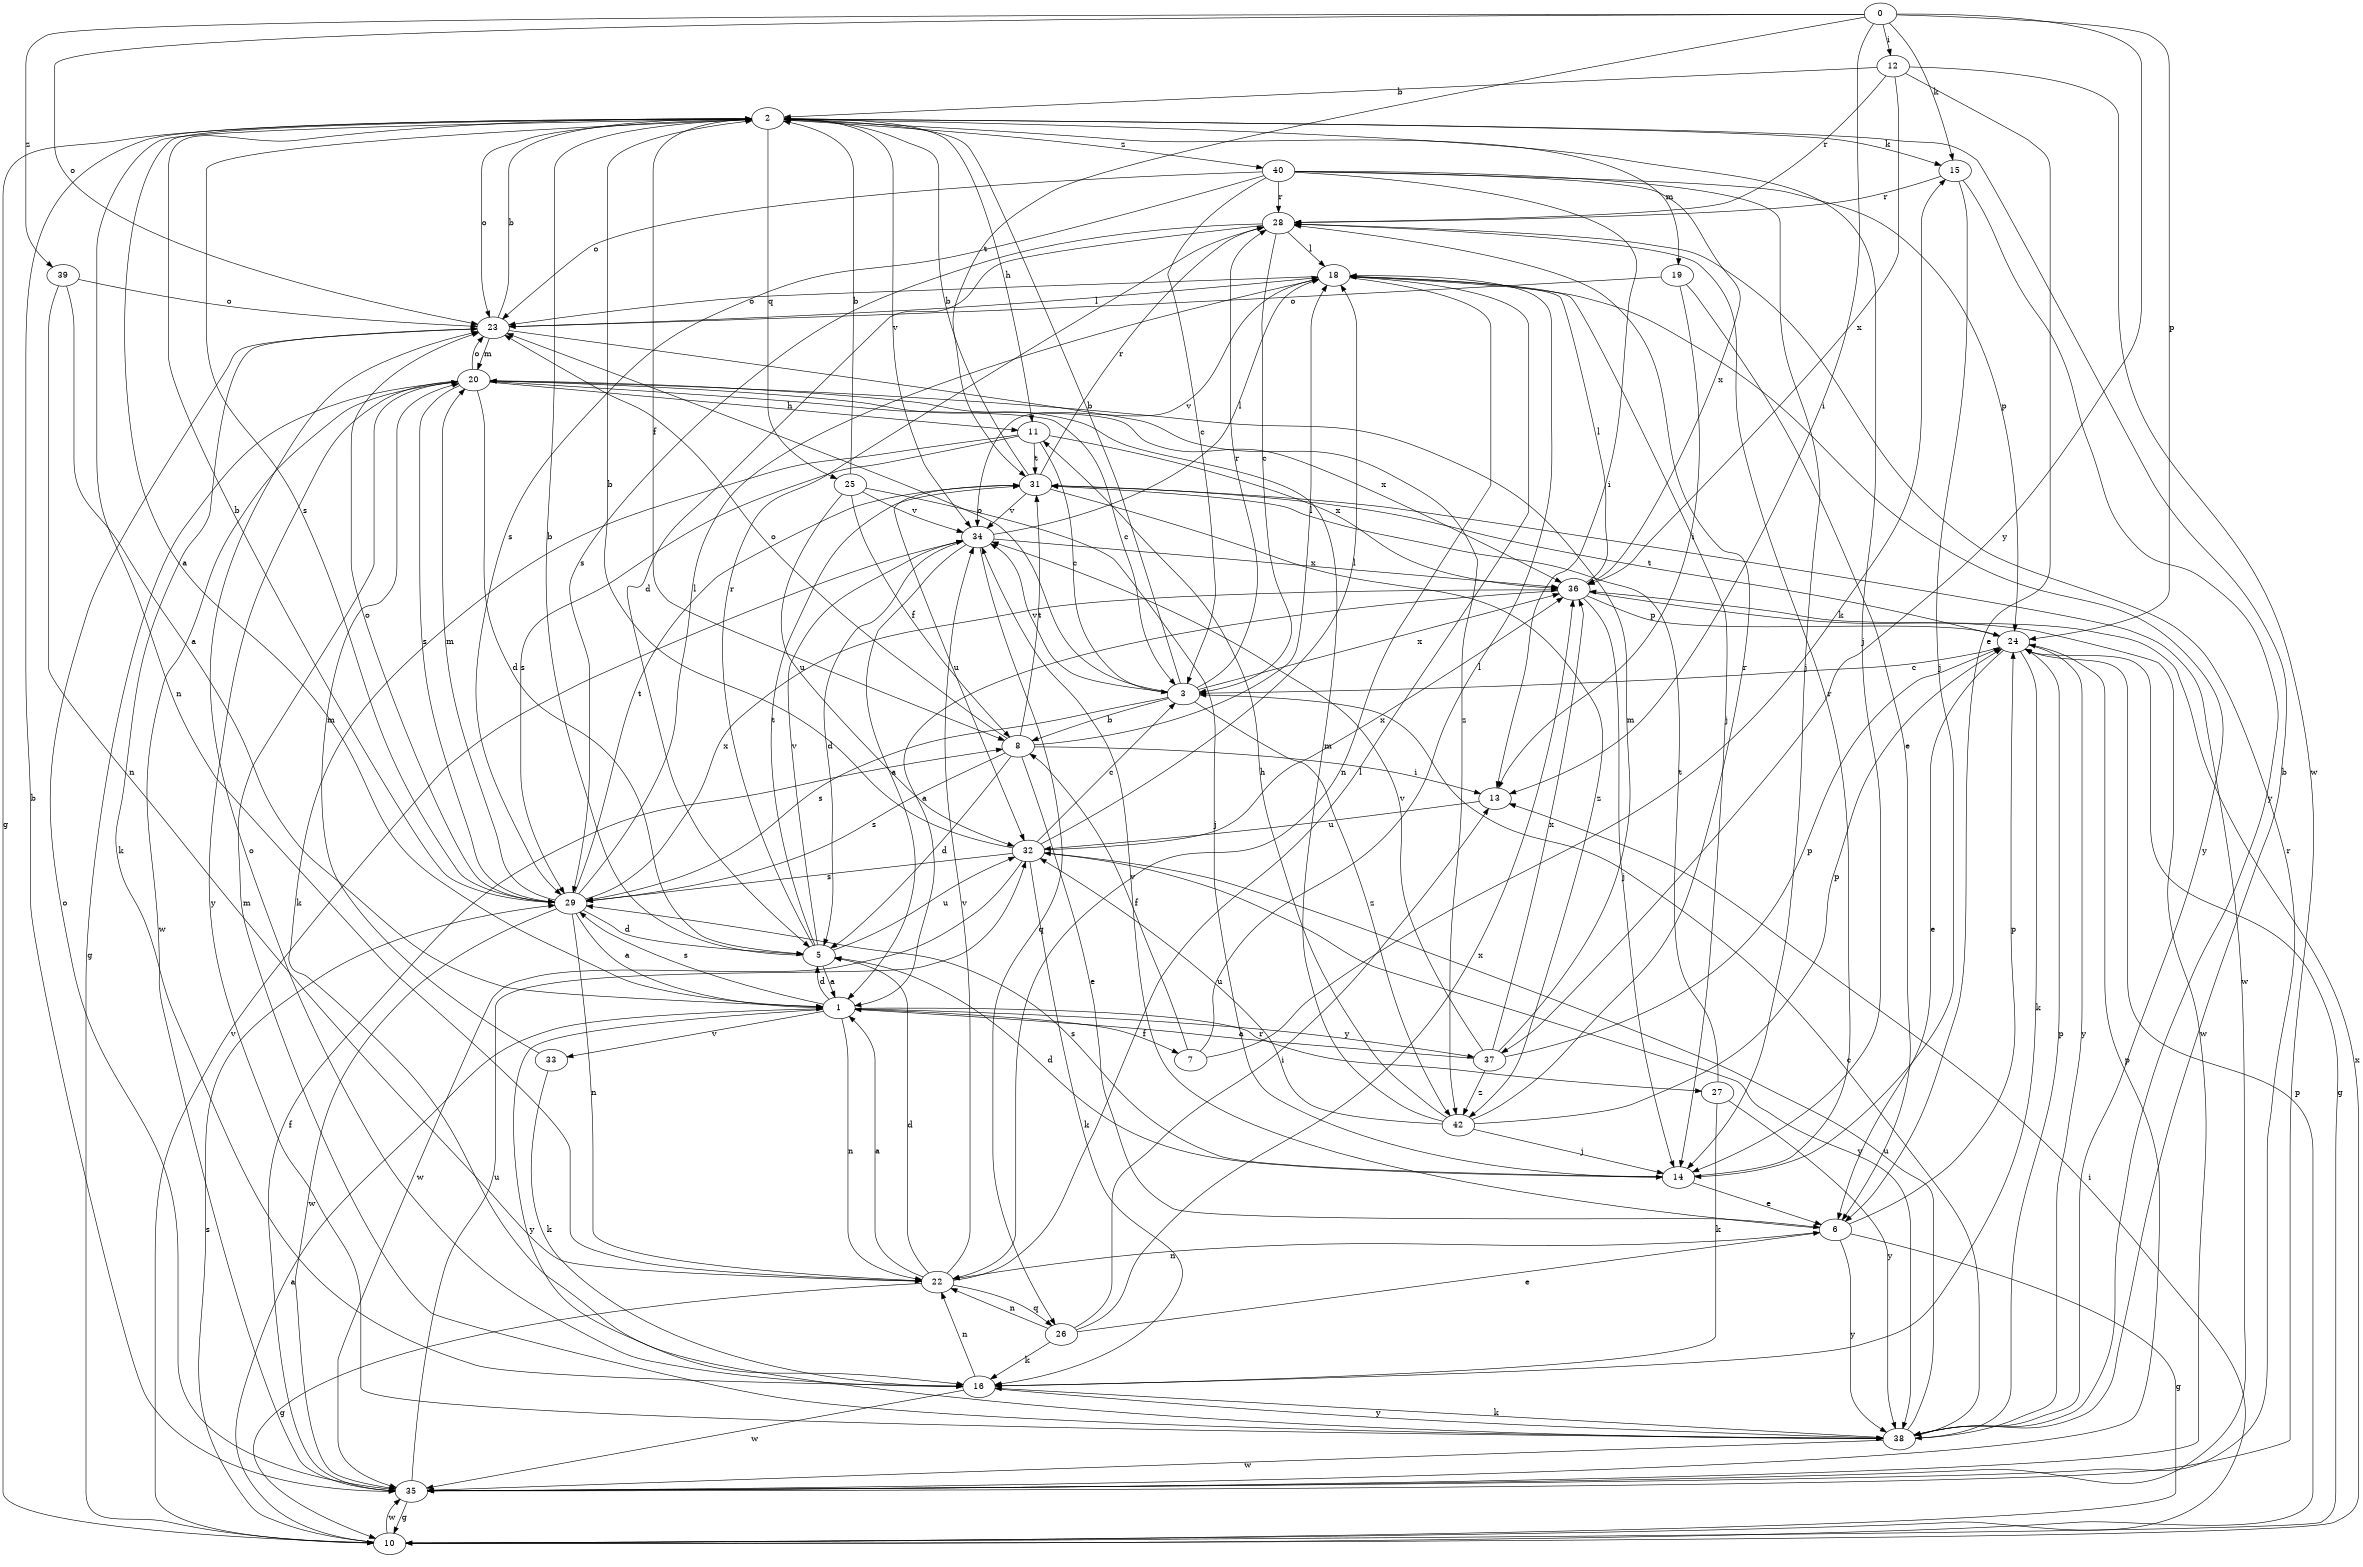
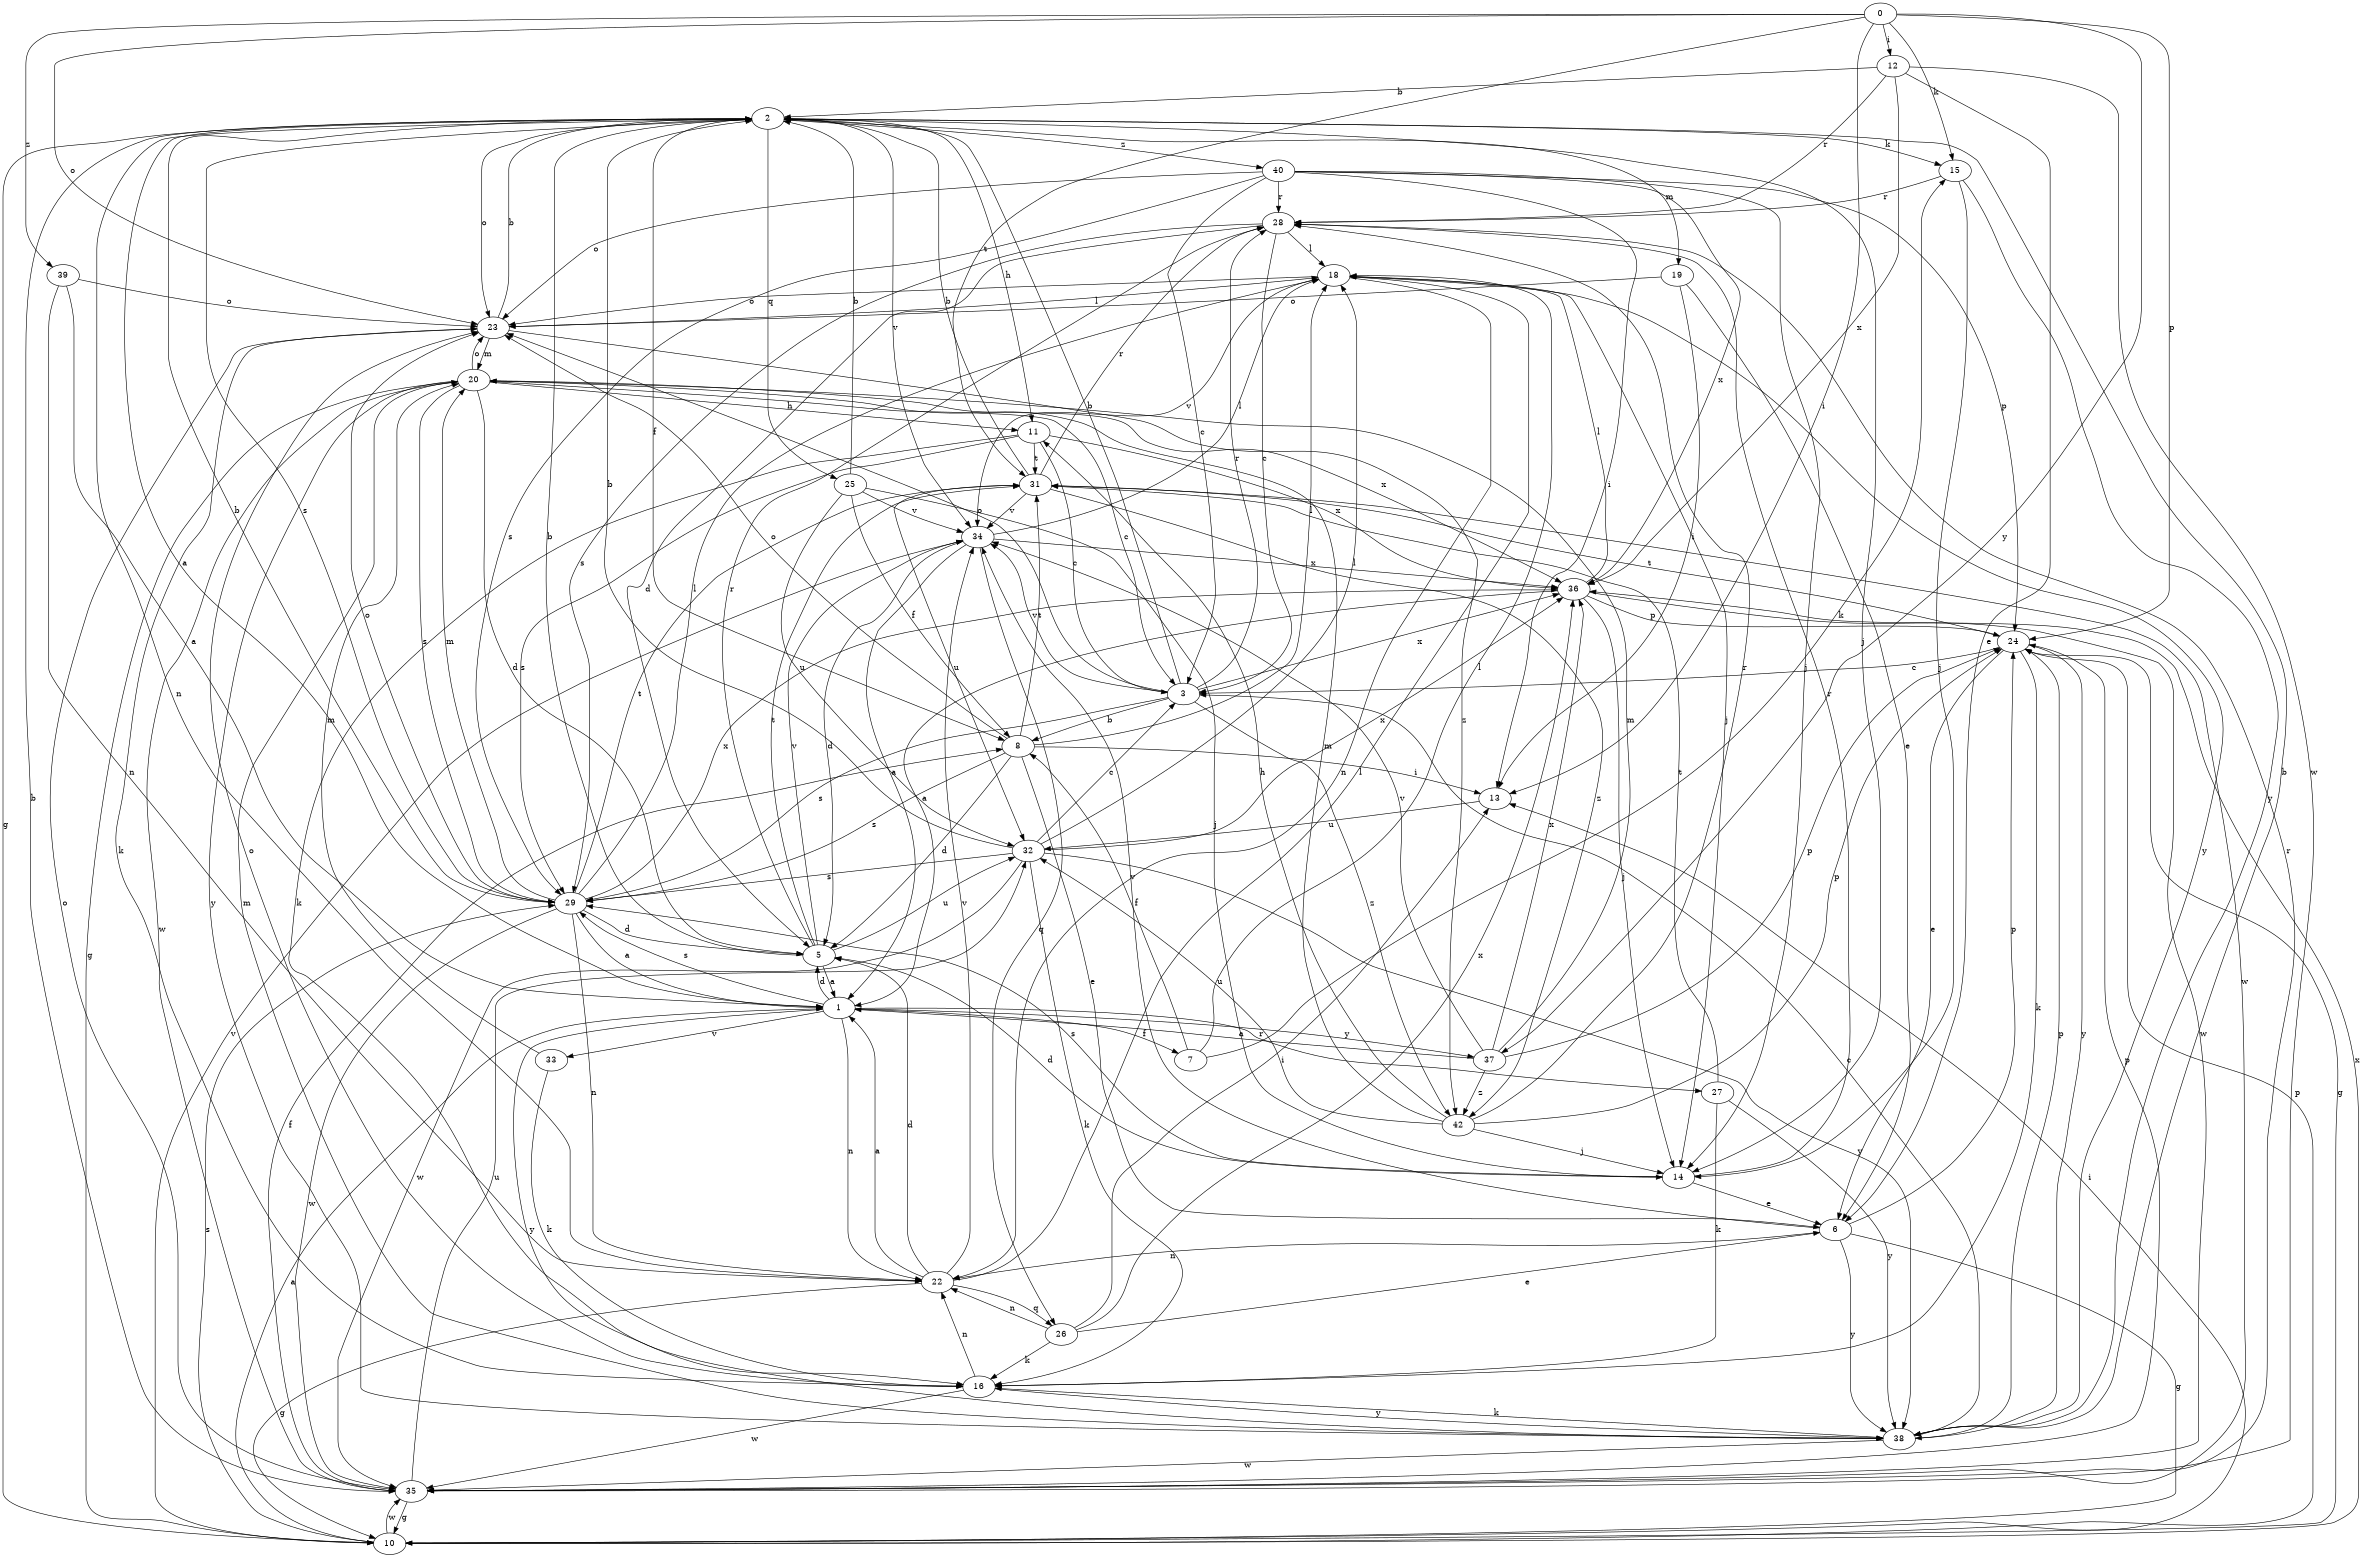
  strict digraph {
    0
    12
    13
    15
    23
    24
    31
    37
    39
    2
    28
    36
    6
    35
    32
    38
    14
    42
    18
    16
    20
    10
    3
    34
    1
    22
    5
    7
    27
    29
    33
    8
    26
    11
    19
    25
    40
    0 -> 12 [label=i]
    0 -> 13 [label=i]
    0 -> 15 [label=k]
    0 -> 23 [label=o]
    0 -> 24 [label=p]
    0 -> 31 [label=t]
    0 -> 37 [label=y]
    0 -> 39 [label=z]
    12 -> 2 [label=b]
    12 -> 28 [label=r]
    12 -> 36 [label=x]
    12 -> 6 [label=e]
    12 -> 35 [label=w]
    13 -> 32 [label=u]
    15 -> 28 [label=r]
    15 -> 38 [label=y]
    15 -> 14 [label=j]
    23 -> 2 [label=b]
    23 -> 42 [label=z]
    23 -> 18 [label=l]
    23 -> 16 [label=k]
    23 -> 20 [label=m]
    24 -> 31 [label=t]
    24 -> 6 [label=e]
    24 -> 38 [label=y]
    24 -> 16 [label=k]
    24 -> 10 [label=g]
    24 -> 3 [label=c]
    31 -> 2 [label=b]
    31 -> 28 [label=r]
    31 -> 35 [label=w]
    31 -> 32 [label=u]
    31 -> 42 [label=z]
    31 -> 34 [label=v]
    37 -> 24 [label=p]
    37 -> 36 [label=x]
    37 -> 42 [label=z]
    37 -> 20 [label=m]
    37 -> 34 [label=v]
    37 -> 1 [label=a]
    39 -> 23 [label=o]
    39 -> 1 [label=a]
    39 -> 22 [label=n]
    2 -> 15 [label=k]
    2 -> 23 [label=o]
    2 -> 35 [label=b]
    2 -> 14 [label=j]
    2 -> 10 [label=g]
    2 -> 34 [label=v]
    2 -> 1 [label=a]
    2 -> 22 [label=n]
    2 -> 29 [label=s]
    2 -> 8 [label=f]
    2 -> 11 [label=h]
    2 -> 19 [label=m]
    2 -> 25 [label=q]
    2 -> 40 [label=z]
    28 -> 18 [label=l]
    28 -> 3 [label=c]
    28 -> 5 [label=d]
    28 -> 29 [label=s]
    36 -> 24 [label=p]
    36 -> 35 [label=w]
    36 -> 14 [label=j]
    36 -> 18 [label=l]
    36 -> 1 [label=a]
    6 -> 24 [label=p]
    6 -> 38 [label=y]
    6 -> 10 [label=g]
    6 -> 34 [label=v]
    6 -> 22 [label=n]
    35 -> 23 [label=o]
    35 -> 24 [label=p]
    35 -> 28 [label=r]
    35 -> 32 [label=u]
    35 -> 10 [label=g]
    35 -> 8 [label=f]
    32 -> 2 [label=b]
    32 -> 36 [label=x]
    32 -> 35 [label=w]
    32 -> 38 [label=y]
    32 -> 18 [label=l]
    32 -> 16 [label=k]
    32 -> 3 [label=c]
    32 -> 29 [label=s]
    38 -> 24 [label=p]
    38 -> 2 [label=b]
    38 -> 35 [label=w]
-   38 -> 32 [label=u]
    38 -> 16 [label=k]
    38 -> 20 [label=m]
    38 -> 3 [label=c]
    14 -> 28 [label=r]
    14 -> 6 [label=e]
    14 -> 5 [label=d]
    14 -> 29 [label=s]
    42 -> 24 [label=p]
    42 -> 28 [label=r]
    42 -> 32 [label=u]
    42 -> 14 [label=j]
    42 -> 20 [label=m]
    42 -> 11 [label=h]
    18 -> 23 [label=o]
    18 -> 38 [label=y]
    18 -> 14 [label=j]
    18 -> 34 [label=v]
    18 -> 22 [label=n]
    16 -> 23 [label=o]
    16 -> 35 [label=w]
    16 -> 38 [label=y]
    16 -> 22 [label=n]
    20 -> 23 [label=o]
    20 -> 36 [label=x]
    20 -> 35 [label=w]
    20 -> 38 [label=y]
    20 -> 10 [label=g]
    20 -> 3 [label=c]
    20 -> 5 [label=d]
    20 -> 29 [label=s]
    20 -> 11 [label=h]
    10 -> 13 [label=i]
    10 -> 24 [label=p]
    10 -> 36 [label=x]
    10 -> 35 [label=w]
    10 -> 34 [label=v]
    10 -> 1 [label=a]
    10 -> 29 [label=s]
    3 -> 23 [label=o]
    3 -> 2 [label=b]
    3 -> 28 [label=r]
    3 -> 36 [label=x]
    3 -> 42 [label=z]
    3 -> 34 [label=v]
    3 -> 29 [label=s]
    3 -> 8 [label=b]
    34 -> 36 [label=x]
    34 -> 18 [label=l]
    34 -> 1 [label=a]
    34 -> 5 [label=d]
    34 -> 26 [label=q]
    1 -> 37 [label=y]
    1 -> 38 [label=y]
    1 -> 22 [label=n]
    1 -> 5 [label=d]
    1 -> 7 [label=f]
    1 -> 27 [label=r]
    1 -> 29 [label=s]
    1 -> 33 [label=v]
    22 -> 18 [label=l]
    22 -> 10 [label=g]
    22 -> 34 [label=v]
    22 -> 1 [label=a]
    22 -> 5 [label=d]
    22 -> 26 [label=q]
    5 -> 31 [label=t]
    5 -> 2 [label=b]
    5 -> 28 [label=r]
    5 -> 32 [label=u]
    5 -> 34 [label=v]
    5 -> 1 [label=a]
    7 -> 15 [label=k]
    7 -> 18 [label=l]
    7 -> 8 [label=f]
    27 -> 31 [label=t]
    27 -> 38 [label=y]
    27 -> 16 [label=k]
    29 -> 23 [label=o]
    29 -> 31 [label=t]
    29 -> 2 [label=b]
    29 -> 36 [label=x]
    29 -> 35 [label=w]
    29 -> 18 [label=l]
    29 -> 20 [label=m]
    29 -> 1 [label=a]
    29 -> 22 [label=n]
    29 -> 5 [label=d]
    33 -> 16 [label=k]
    33 -> 20 [label=m]
    8 -> 13 [label=i]
    8 -> 23 [label=o]
    8 -> 31 [label=t]
    8 -> 6 [label=e]
    8 -> 18 [label=l]
    8 -> 5 [label=d]
    8 -> 29 [label=s]
    26 -> 13 [label=i]
    26 -> 36 [label=x]
    26 -> 6 [label=e]
    26 -> 16 [label=k]
    26 -> 22 [label=n]
    11 -> 31 [label=t]
    11 -> 36 [label=x]
    11 -> 16 [label=k]
    11 -> 3 [label=c]
    11 -> 29 [label=s]
    19 -> 13 [label=i]
    19 -> 23 [label=o]
    19 -> 6 [label=e]
    25 -> 2 [label=b]
    25 -> 32 [label=u]
    25 -> 14 [label=j]
    25 -> 34 [label=v]
    25 -> 8 [label=f]
    40 -> 13 [label=i]
    40 -> 23 [label=o]
    40 -> 24 [label=p]
    40 -> 28 [label=r]
    40 -> 36 [label=x]
    40 -> 14 [label=j]
    40 -> 3 [label=c]
    40 -> 29 [label=s]
  }
